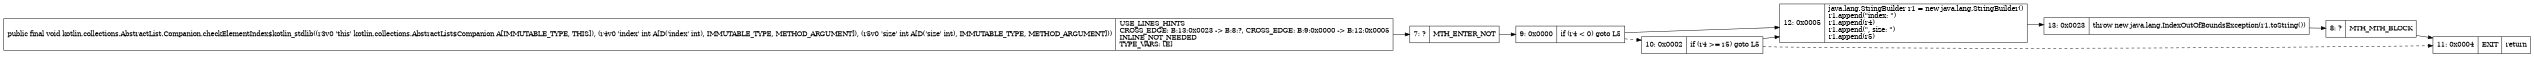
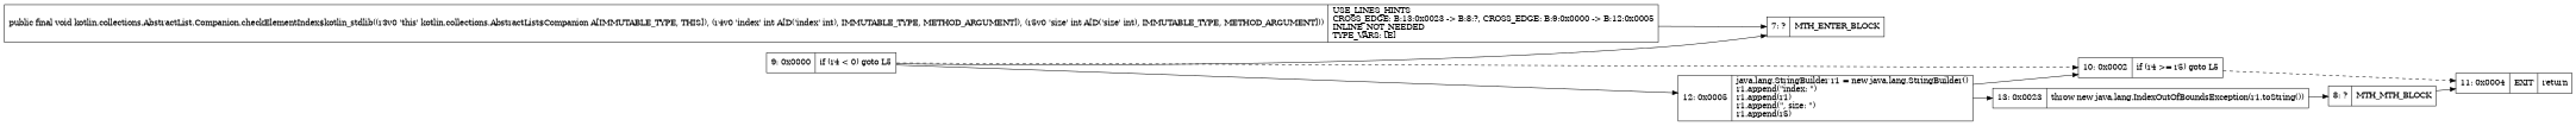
  digraph {
    rankdir=LR
    node [shape=record]
-   n1 [label="{7\:\ ?|MTH_ENTER_NOT\l}"]
+   n1 [label="{7\:\ ?|MTH_ENTER_BLOCK\l}"]
    n2 [label="{9\:\ 0x0000|if (r4 \< 0) goto L5\l}"]
    n3 [label="{10\:\ 0x0002|if (r4 \>= r5) goto L5\l}"]
-   n4 [label="{12\:\ 0x0005|java.lang.StringBuilder r1 = new java.lang.StringBuilder()\lr1.append(\"index: \")\lr1.append(r4)\lr1.append(\", size: \")\lr1.append(r5)\l}"]
+   n4 [label="{12\:\ 0x0005|java.lang.StringBuilder r1 = new java.lang.StringBuilder()\lr1.append(\"index: \")\lr1.append(r1)\lr1.append(\", size: \")\lr1.append(r5)\l}"]
    n5 [label="{11\:\ 0x0004|EXIT\l|return\l}"]
    n6 [label="{13\:\ 0x0023|throw new java.lang.IndexOutOfBoundsException(r1.toString())\l}"]
    n7 [label="{8\:\ ?|MTH_MTH_BLOCK\l}"]
    n8 [label="{public final void kotlin.collections.AbstractList.Companion.checkElementIndex$kotlin_stdlib((r3v0 'this' kotlin.collections.AbstractList$Companion A[IMMUTABLE_TYPE, THIS]), (r4v0 'index' int A[D('index' int), IMMUTABLE_TYPE, METHOD_ARGUMENT]), (r5v0 'size' int A[D('size' int), IMMUTABLE_TYPE, METHOD_ARGUMENT]))  | USE_LINES_HINTS\lCROSS_EDGE: B:13:0x0023 \-\> B:8:?, CROSS_EDGE: B:9:0x0000 \-\> B:12:0x0005\lINLINE_NOT_NEEDED\lTYPE_VARS: [E]\l}"]
-   n1 -> n2
+   n2 -> n1
    n2 -> n3 [style=dashed]
    n2 -> n4
-   n3 -> n4
+   n4 -> n3
    n3 -> n5 [style=dashed]
    n4 -> n6
    n6 -> n7
    n7 -> n5
    n8 -> n1
  }
